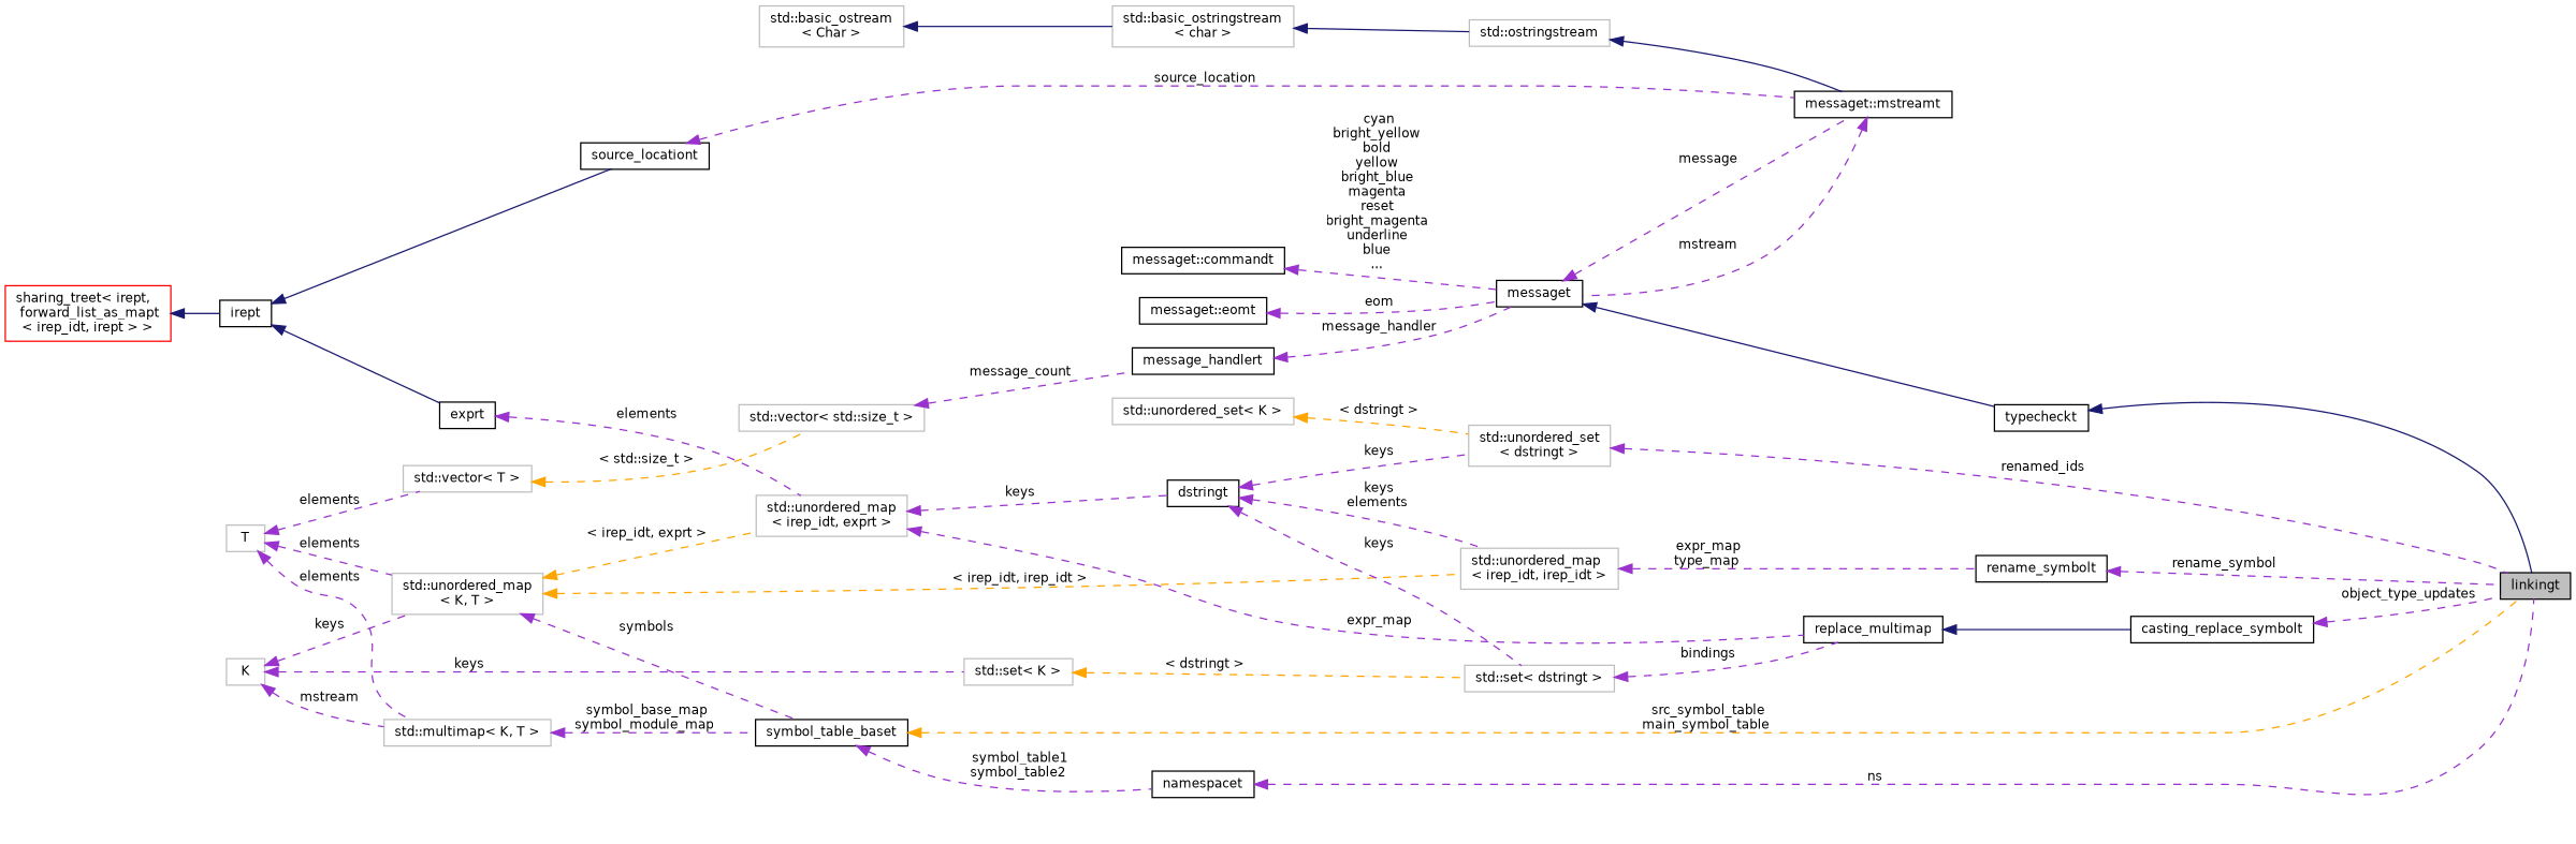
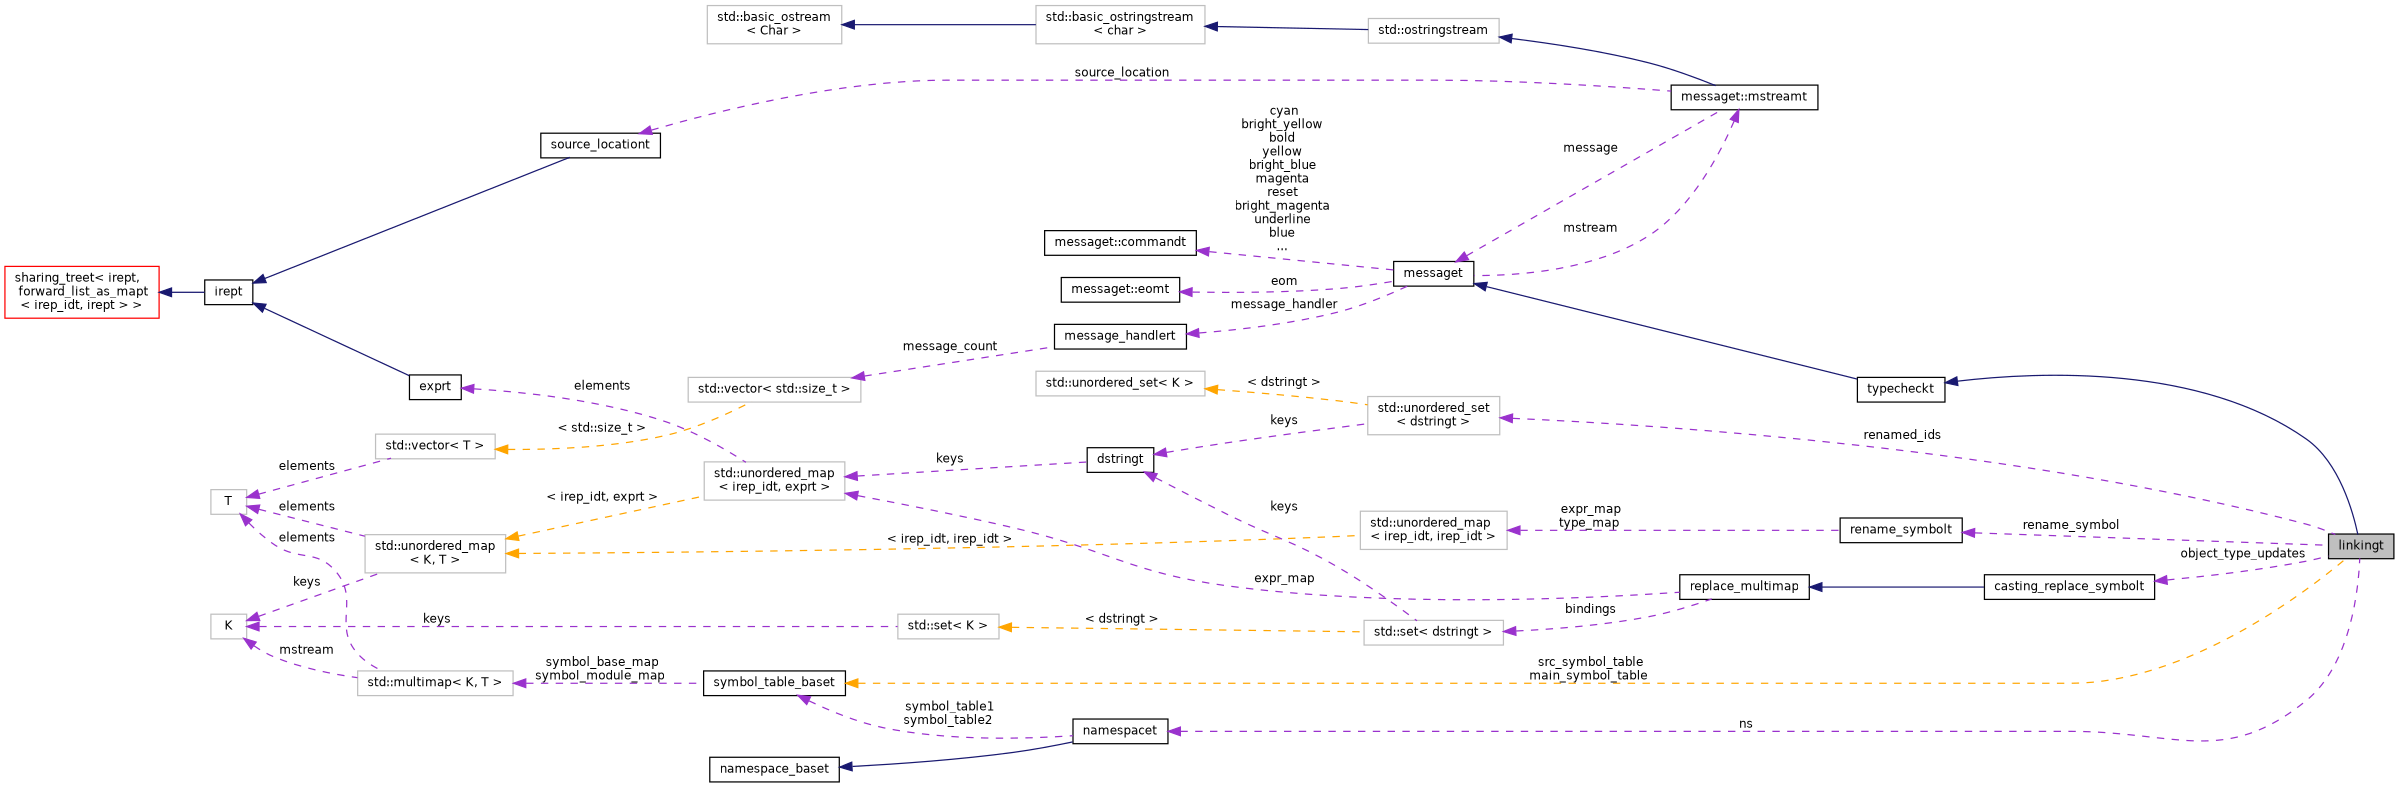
  digraph {
    rankdir=LR
    node [color=black fontname=Helvetica fontsize=10 shape=record]
    edge [color=darkorchid3 dir=back fontname=Helvetica fontsize=10 labelfontname=Helvetica labelfontsize=10 style=dashed]
    n1 [fillcolor=grey75 fontcolor=black height=0.2 label=linkingt style=filled width=0.4]
    n2 [height=0.2 label=typecheckt width=0.4]
    n3 [height=0.2 label=messaget width=0.4]
    n4 [height=0.2 label="messaget::mstreamt" width=0.4]
    n5 [height=0.2 label=message_handlert width=0.4]
    n6 [color=grey75 height=0.2 label="std::vector\< std::size_t \>" width=0.4]
    n7 [color=grey75 height=0.2 label="std::vector\< T \>" width=0.4]
    n8 [color=grey75 height=0.2 label=T width=0.4]
    n9 [color=grey75 height=0.2 label="std::multimap\< K, T \>" width=0.4]
    n10 [color=grey75 height=0.2 label="std::unordered_map\l\< K, T \>" width=0.4]
    n11 [height=0.2 label=symbol_table_baset width=0.4]
    n12 [color=grey75 height=0.2 label="std::unordered_map\l\< irep_idt, irep_idt \>" width=0.4]
    n13 [color=grey75 height=0.2 label="std::unordered_map\l\< irep_idt, exprt \>" width=0.4]
    n14 [height=0.2 label="messaget::commandt" width=0.4]
    n15 [color=grey75 height=0.2 label="std::ostringstream" width=0.4]
    n16 [color=grey75 height=0.2 label="std::basic_ostringstream\l\< char \>" width=0.4]
    n17 [color=grey75 height=0.2 label="std::basic_ostream\l\< Char \>" width=0.4]
    n18 [height=0.2 label=source_locationt width=0.4]
    n19 [height=0.2 label=irept width=0.4]
    n20 [height=0.2 label=exprt width=0.4]
    n21 [color=red height=0.2 label="sharing_treet\< irept,\l forward_list_as_mapt\l\< irep_idt, irept \> \>" width=0.4]
    n22 [height=0.2 label="messaget::eomt" width=0.4]
    n23 [color=grey75 height=0.2 label="std::unordered_set\l\< dstringt \>" width=0.4]
    n24 [height=0.2 label=dstringt width=0.4]
    n25 [color=grey75 height=0.2 label="std::set\< dstringt \>" width=0.4]
    n26 [height=0.2 label=rename_symbolt width=0.4]
    n27 [height=0.2 label=replace_multimap width=0.4]
    n28 [color=grey75 height=0.2 label="std::unordered_set\< K \>" width=0.4]
    n29 [color=grey75 height=0.2 label=K width=0.4]
    n30 [color=grey75 height=0.2 label="std::set\< K \>" width=0.4]
    n31 [height=0.2 label=namespacet width=0.4]
+   n32 [height=0.2 label=namespace_baset width=0.4]
    n33 [height=0.2 label=casting_replace_symbolt width=0.4]
    n2 -> n1 [color=midnightblue style=solid]
    n3 -> n2 [color=midnightblue style=solid]
    n3 -> n4 [label=" message"]
    n4 -> n3 [label=" mstream"]
    n5 -> n3 [label=" message_handler"]
    n6 -> n5 [label=" message_count"]
    n7 -> n6 [color=orange label=" \< std::size_t \>"]
    n8 -> n7 [label=" elements"]
    n8 -> n9 [label=" elements"]
    n8 -> n10 [label=" elements"]
    n9 -> n11 [label=" symbol_base_map\nsymbol_module_map"]
-   n10 -> n11 [label=" symbols"]
    n10 -> n12 [color=orange label=" \< irep_idt, irep_idt \>"]
    n10 -> n13 [color=orange label=" \< irep_idt, exprt \>"]
    n11 -> n1 [color=orange label=" src_symbol_table\nmain_symbol_table"]
    n11 -> n31 [label=" symbol_table1\nsymbol_table2"]
    n12 -> n26 [label=" expr_map\ntype_map"]
    n13 -> n24 [label=" keys"]
    n13 -> n27 [label=" expr_map"]
    n14 -> n3 [label=" cyan\nbright_yellow\nbold\nyellow\nbright_blue\nmagenta\nreset\nbright_magenta\nunderline\nblue\n..."]
    n15 -> n4 [color=midnightblue style=solid]
    n16 -> n15 [color=midnightblue style=solid]
    n17 -> n16 [color=midnightblue style=solid]
    n18 -> n4 [label=" source_location"]
    n19 -> n18 [color=midnightblue style=solid]
    n19 -> n20 [color=midnightblue style=solid]
    n20 -> n13 [label=" elements"]
    n21 -> n19 [color=midnightblue style=solid]
    n22 -> n3 [label=" eom"]
    n23 -> n1 [label=" renamed_ids"]
-   n24 -> n12 [label=" keys\nelements"]
    n24 -> n23 [label=" keys"]
    n24 -> n25 [label=" keys"]
    n25 -> n27 [label=" bindings"]
    n26 -> n1 [label=" rename_symbol"]
    n27 -> n33 [color=midnightblue style=solid]
    n28 -> n23 [color=orange label=" \< dstringt \>"]
    n29 -> n9 [label=" mstream"]
    n29 -> n10 [label=" keys"]
    n29 -> n30 [label=" keys"]
    n30 -> n25 [color=orange label=" \< dstringt \>"]
    n31 -> n1 [label=" ns"]
+   n32 -> n31 [color=midnightblue style=solid]
    n33 -> n1 [label=" object_type_updates"]
  }
